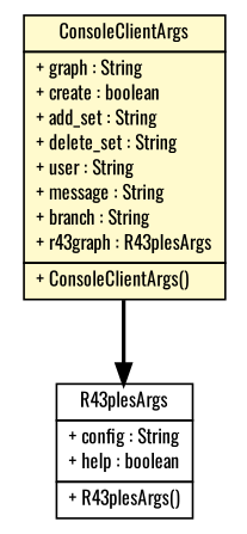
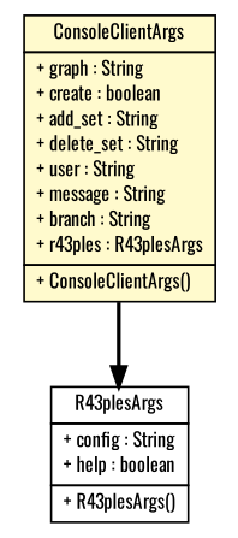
  digraph {
    nodesep=0.25
    ranksep=0.5
    fontname=Oswald
    node [fontcolor=black fontname=Oswald fontsize=10.0 shape=plaintext]
-   n1 [label=<<table title="de.tud.plt.r43ples.client.ConsoleClientArgs" border="0" cellborder="1" cellspacing="0" cellpadding="2" port="p" bgcolor="lemonChiffon" href="./ConsoleClientArgs.html"> 		<tr><td><table border="0" cellspacing="0" cellpadding="1"> <tr><td align="center" balign="center"> ConsoleClientArgs </td></tr> 		</table></td></tr> 		<tr><td><table border="0" cellspacing="0" cellpadding="1"> <tr><td align="left" balign="left"> + graph : String </td></tr> <tr><td align="left" balign="left"> + create : boolean </td></tr> <tr><td align="left" balign="left"> + add_set : String </td></tr> <tr><td align="left" balign="left"> + delete_set : String </td></tr> <tr><td align="left" balign="left"> + user : String </td></tr> <tr><td align="left" balign="left"> + message : String </td></tr> <tr><td align="left" balign="left"> + branch : String </td></tr> <tr><td align="left" balign="left"> + r43graph : R43plesArgs </td></tr> 		</table></td></tr> 		<tr><td><table border="0" cellspacing="0" cellpadding="1"> <tr><td align="left" balign="left"> + ConsoleClientArgs() </td></tr> 		</table></td></tr> 		</table>>]
+   n1 [label=<<table title="de.tud.plt.r43ples.client.ConsoleClientArgs" border="0" cellborder="1" cellspacing="0" cellpadding="2" port="p" bgcolor="lemonChiffon" href="./ConsoleClientArgs.html"> 		<tr><td><table border="0" cellspacing="0" cellpadding="1"> <tr><td align="center" balign="center"> ConsoleClientArgs </td></tr> 		</table></td></tr> 		<tr><td><table border="0" cellspacing="0" cellpadding="1"> <tr><td align="left" balign="left"> + graph : String </td></tr> <tr><td align="left" balign="left"> + create : boolean </td></tr> <tr><td align="left" balign="left"> + add_set : String </td></tr> <tr><td align="left" balign="left"> + delete_set : String </td></tr> <tr><td align="left" balign="left"> + user : String </td></tr> <tr><td align="left" balign="left"> + message : String </td></tr> <tr><td align="left" balign="left"> + branch : String </td></tr> <tr><td align="left" balign="left"> + r43ples : R43plesArgs </td></tr> 		</table></td></tr> 		<tr><td><table border="0" cellspacing="0" cellpadding="1"> <tr><td align="left" balign="left"> + ConsoleClientArgs() </td></tr> 		</table></td></tr> 		</table>>]
    n2 [label=<<table title="de.tud.plt.r43ples.client.R43plesArgs" border="0" cellborder="1" cellspacing="0" cellpadding="2" port="p" href="./R43plesArgs.html"> 		<tr><td><table border="0" cellspacing="0" cellpadding="1"> <tr><td align="center" balign="center"> R43plesArgs </td></tr> 		</table></td></tr> 		<tr><td><table border="0" cellspacing="0" cellpadding="1"> <tr><td align="left" balign="left"> + config : String </td></tr> <tr><td align="left" balign="left"> + help : boolean </td></tr> 		</table></td></tr> 		<tr><td><table border="0" cellspacing="0" cellpadding="1"> <tr><td align="left" balign="left"> + R43plesArgs() </td></tr> 		</table></td></tr> 		</table>>]
    n1 -> n2 [arrowhead=normal color=black fontcolor=black fontname=Oswald fontsize=10.0 headport=p labelfontname=Helvetica labelfontsize=10 tailport=p style=bold]
  }
